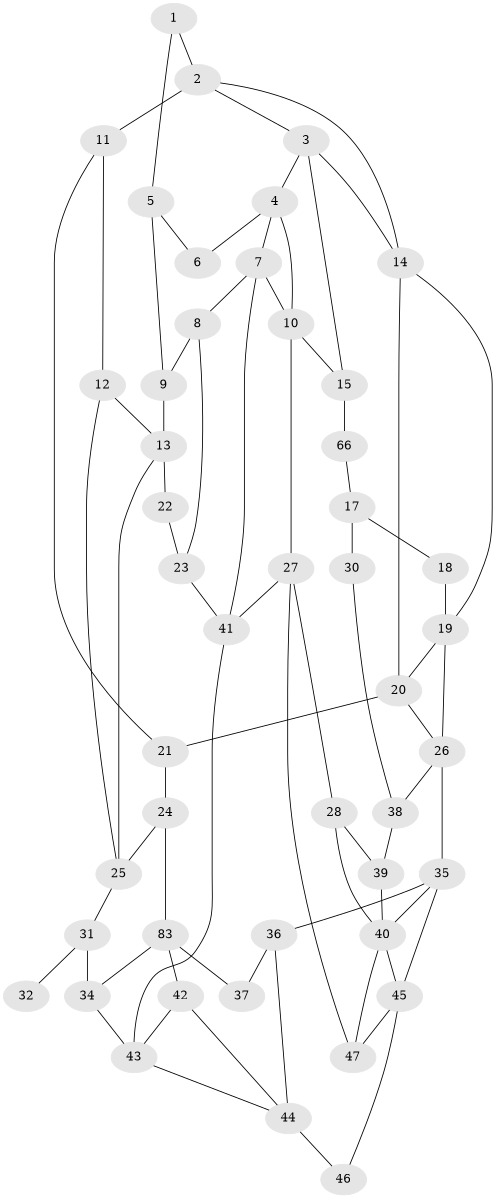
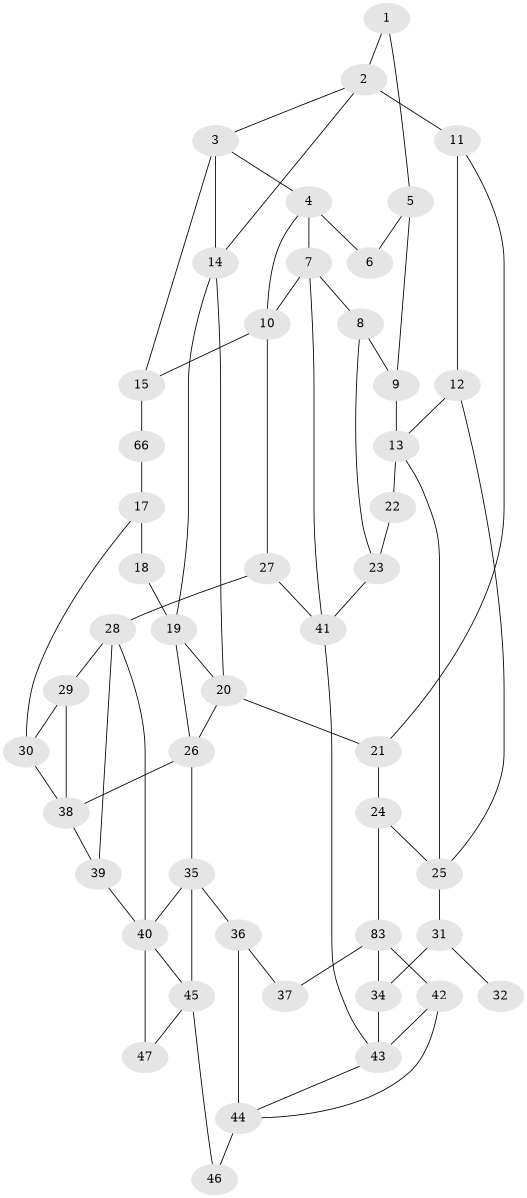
  graph {
    fontname="DejaVu Serif"
    node [color=gray90 fontname="DejaVu Serif" style=filled]
    edge [fontname="DejaVu Serif" weight=1.0]
    1
    2
    5
    3
    11
    14
    6
    9
    4
    15
    12
    21
    19
    20
    7
    10
    n17 [label=66]
    8
    41
    27
    13
    23
    43
    25
    22
    28
    47
    24
    31
    26
    17
    18
    30
    38
    35
    n36 [label=83]
    34
    37
    42
    32
    40
    36
    45
    39
+   29
    44
    46
    1 -- 2 [weight=2.0]
    1 -- 5 [weight=2.0]
    2 -- 3
    2 -- 11 [weight=2.0]
    2 -- 14
    5 -- 6
    5 -- 9 [weight=2.0]
    3 -- 14
    3 -- 4
    3 -- 15
    11 -- 12
    11 -- 21
    14 -- 19
    14 -- 20
    9 -- 13 [weight=2.0]
    4 -- 6
    4 -- 7
    4 -- 10
    15 -- n17 [weight=4.0]
    12 -- 13
    12 -- 25
    21 -- 24 [weight=2.0]
    19 -- 20
    19 -- 26 [weight=2.0]
    20 -- 21 [weight=2.0]
    20 -- 26
    7 -- 10
    7 -- 8
    7 -- 41
    10 -- 15
    10 -- 27
    n17 -- 17 [weight=2.0]
    8 -- 9
    8 -- 23
    41 -- 43
    27 -- 41
    27 -- 28
-   27 -- 47
    13 -- 25
    13 -- 22 [weight=2.0]
    23 -- 41
    43 -- 44
    25 -- 31
    22 -- 23 [weight=2.0]
    28 -- 40
    28 -- 39
+   28 -- 29 [weight=2.0]
    24 -- 25 [weight=2.0]
    24 -- n36 [weight=2.0]
    31 -- 34
    31 -- 32
    26 -- 38
    26 -- 35
    17 -- 18 [weight=2.0]
    17 -- 30 [weight=2.0]
    18 -- 19 [weight=2.0]
    30 -- 38
    38 -- 39
    35 -- 40
    35 -- 36
    35 -- 45
    n36 -- 34
    n36 -- 37 [weight=2.0]
    n36 -- 42
    34 -- 43 [weight=2.0]
    42 -- 43
    42 -- 44
    40 -- 47
    40 -- 45 [weight=2.0]
    36 -- 37
    36 -- 44 [weight=2.0]
    45 -- 47
    45 -- 46 [weight=2.0]
    39 -- 40
+   29 -- 30 [weight=3.0]
+   29 -- 38
    44 -- 46 [weight=2.0]
  }
